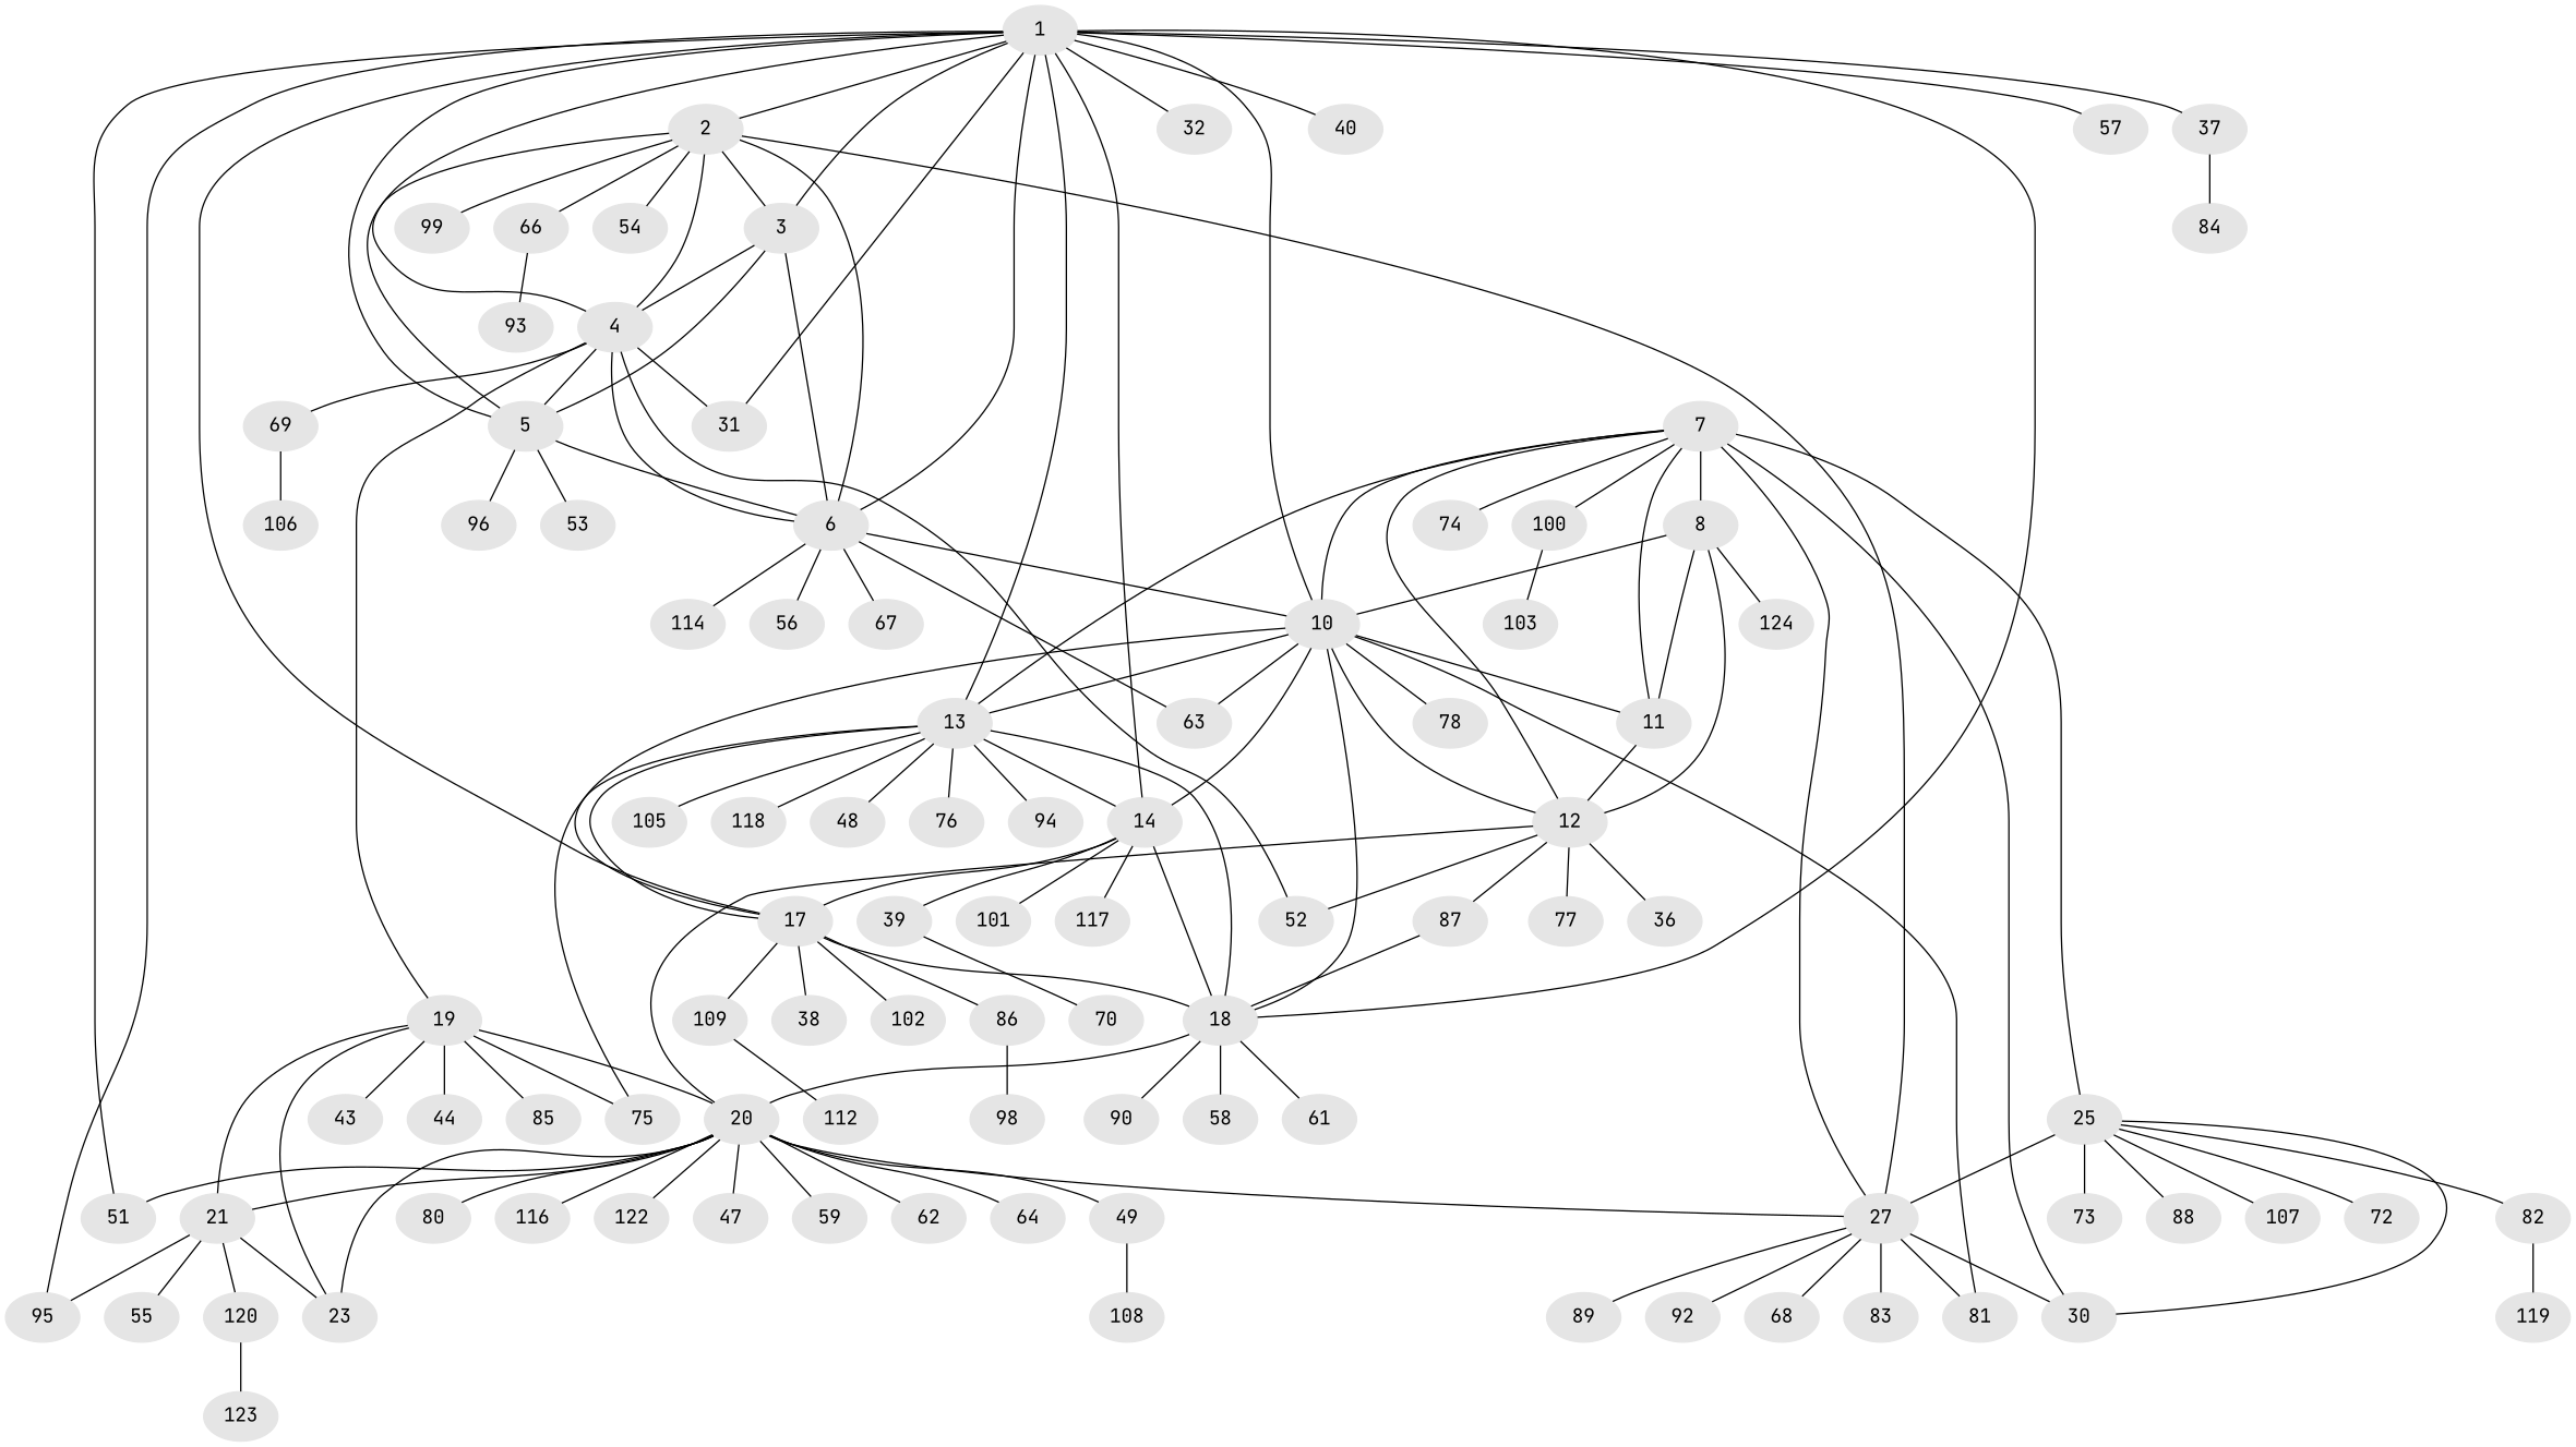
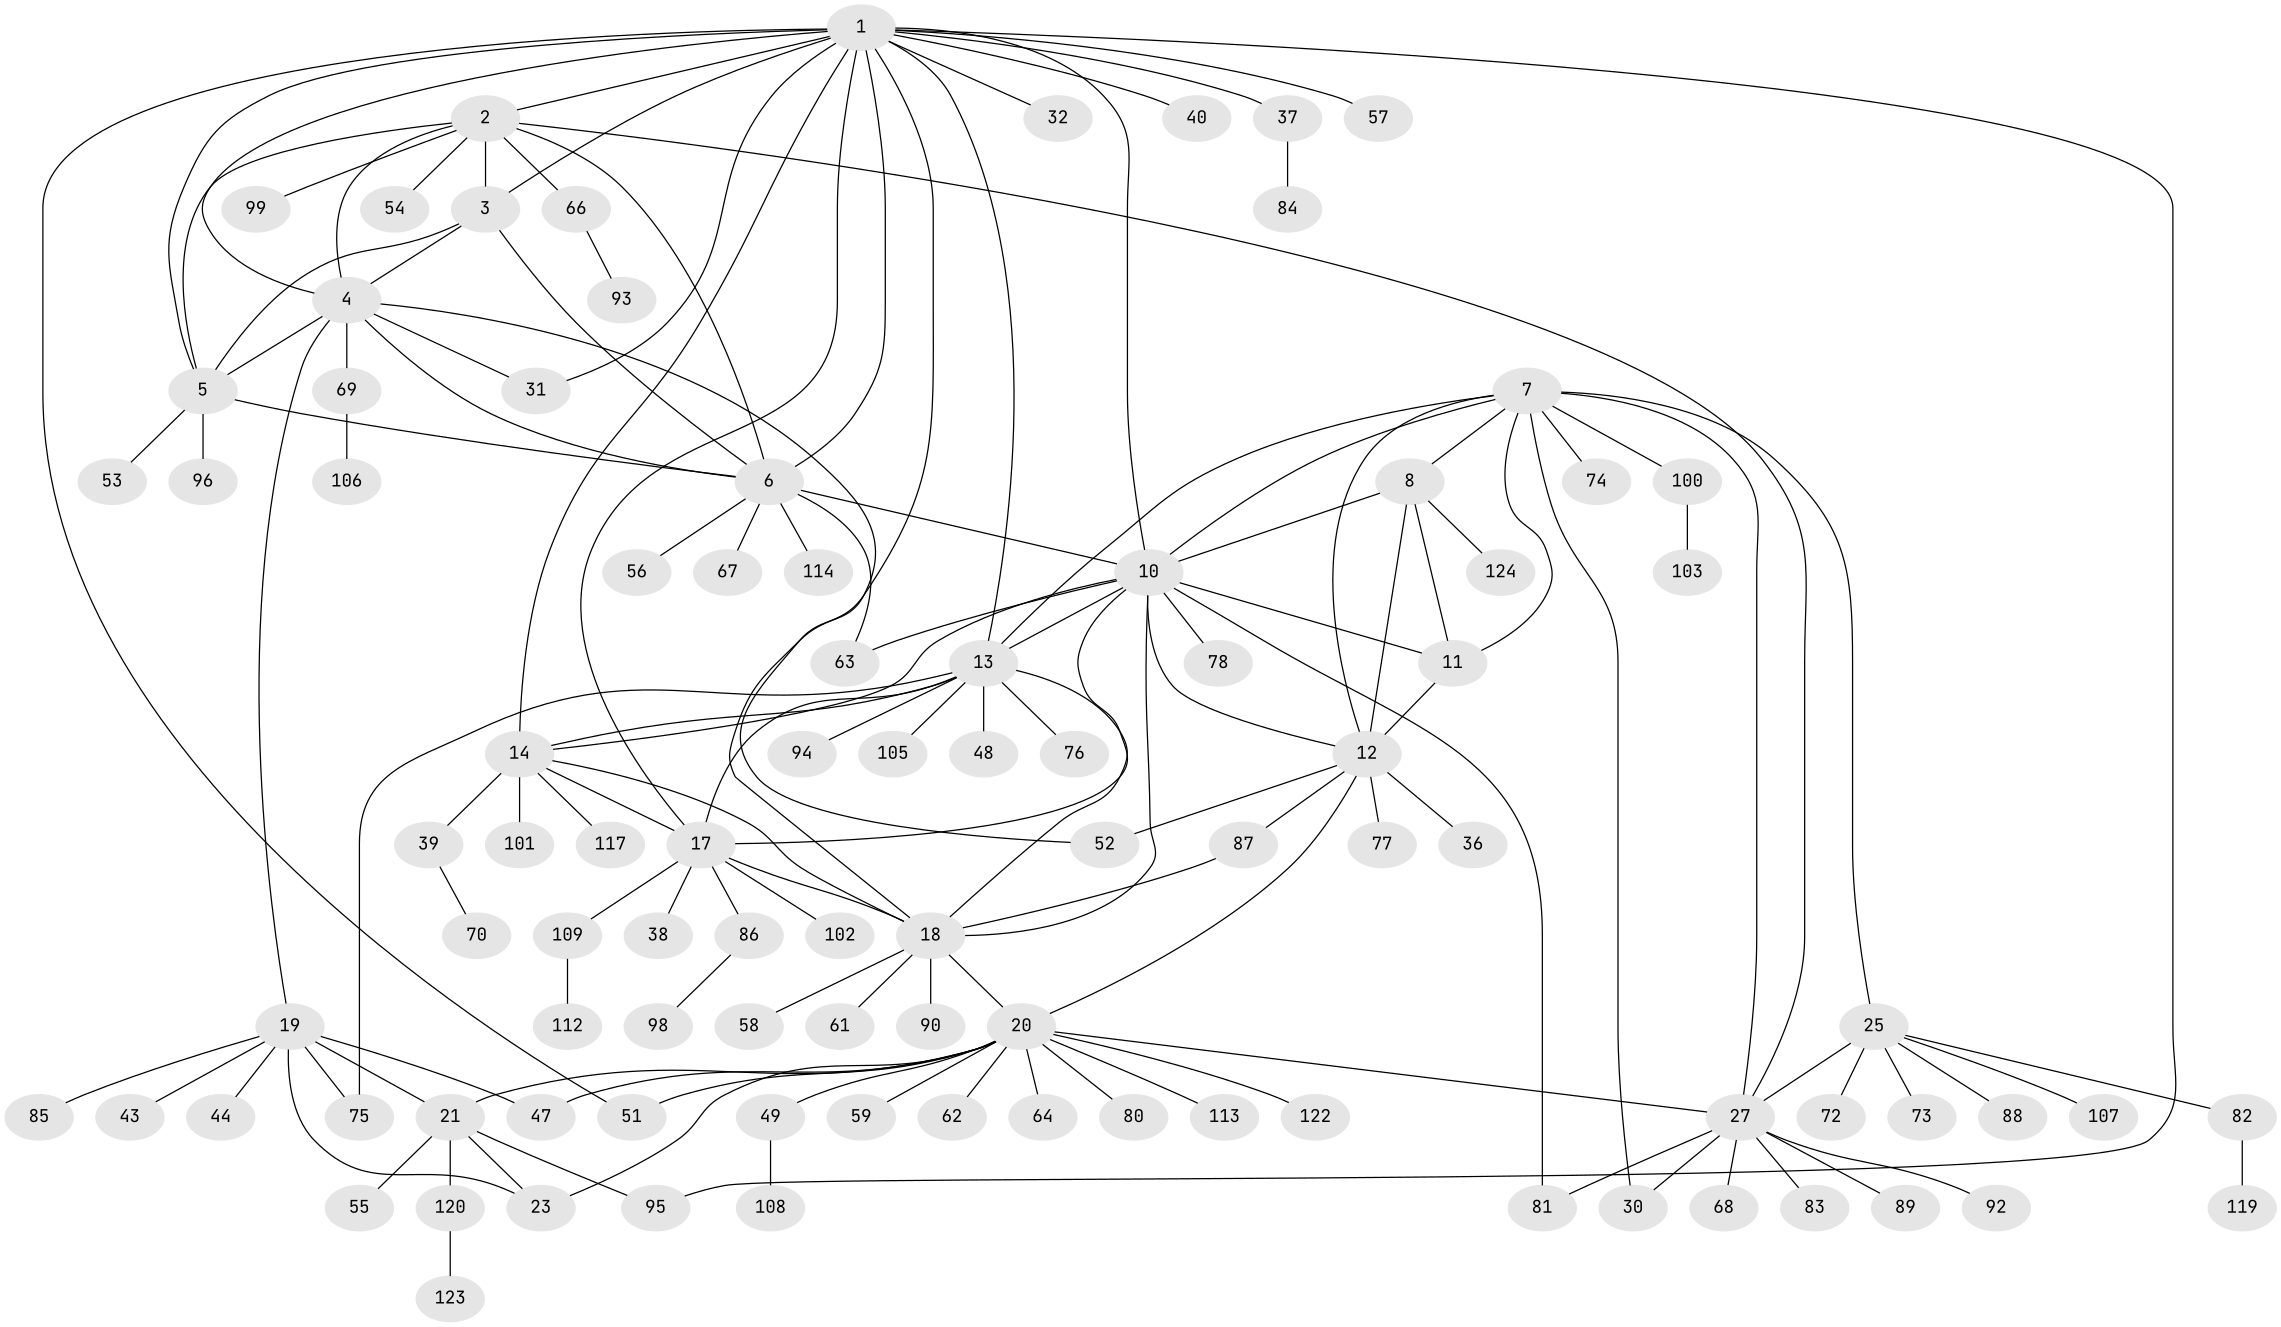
  graph {
    fontname="JetBrains Mono"
    node [color=gray90 fontname="JetBrains Mono" style=filled]
    edge [fontname="JetBrains Mono"]
    1 [super="+16"]
    2 [super="+115"]
    3 [super="+46"]
    4 [super="+91"]
    5 [super="+93"]
    6 [super="+60"]
    10 [super="+15"]
    13 [super="+45"]
    14 [super="+42"]
    17 [super="+35"]
    18 [super="+71"]
    31
    32 [super="+41"]
    37 [super="+121"]
    40 [super="+111"]
    51
    57
    95
    27 [super="+28"]
    54 [super="+65"]
    66
    99
    19 [super="+24"]
    52 [super="+104"]
    69
    53
    96
    56
    63
    67
    114
    11 [super="+50"]
    12 [super="+110"]
    78
    81
    48
    75
    76
    94
    105
-   118
    39
    101
    117 [super="+126"]
    38
    86 [super="+113"]
    102
    109 [super="+125"]
    20 [super="+22"]
    58
    61
    90
    84
    30
    68
    83
    89
    92
    n59 [label=93]
    21 [super="+79"]
    23 [super="+34"]
    43
    44
    85
    106
    7 [super="+29"]
    8 [super="+9"]
    25 [super="+26"]
    74
    100
    124
    36
    77
    87
    72
    73
    82
    88
    107
    103
    47
    49
    59
    62
    64
    80
-   116
+   116 [label=113]
    122
    70
    98
    112
    55
    120
    108
    123
    119
    1 -- 2
    1 -- 3
    1 -- 4
    1 -- 5
    1 -- 6
    1 -- 10
    1 -- 13
    1 -- 14 [weight=2]
    1 -- 17
    1 -- 18
    1 -- 31
    1 -- 32
    1 -- 37
    1 -- 40
    1 -- 51
    1 -- 57
    1 -- 95
    2 -- 3
    2 -- 4
    2 -- 5
    2 -- 6
    2 -- 27
    2 -- 54
    2 -- 66
    2 -- 99
    3 -- 4
    3 -- 5
    3 -- 6
    4 -- 5
    4 -- 6
    4 -- 31
    4 -- 19
    4 -- 52
    4 -- 69
    5 -- 6
    5 -- 53
    5 -- 96
    6 -- 10
    6 -- 56
    6 -- 63
    6 -- 67
    6 -- 114
    10 -- 13
    10 -- 14
    10 -- 17
    10 -- 18
    10 -- 63
    10 -- 11
    10 -- 12
    10 -- 78
    10 -- 81
    13 -- 14
    13 -- 17
    13 -- 18
    13 -- 48
    13 -- 75
    13 -- 76
    13 -- 94
    13 -- 105
-   13 -- 118
    14 -- 17
    14 -- 18
    14 -- 39
    14 -- 101
    14 -- 117
    17 -- 18
    17 -- 38
    17 -- 86
    17 -- 102
    17 -- 109
    18 -- 20
    18 -- 58
    18 -- 61
    18 -- 90
    37 -- 84
    27 -- 81
    27 -- 30 [weight=2]
    27 -- 68
    27 -- 83
    27 -- 89
    27 -- 92
    66 -- n59
    19 -- 75
-   19 -- 20 [weight=4]
+   19 -- 47 [weight=4]
    19 -- 21 [weight=2]
    19 -- 23 [weight=2]
    19 -- 43
    19 -- 44
    19 -- 85
    69 -- 106
    11 -- 12
    12 -- 52
    12 -- 20
    12 -- 36
    12 -- 77
    12 -- 87
    39 -- 70
    86 -- 98
    109 -- 112
    20 -- 51
    20 -- 27
    20 -- 21 [weight=2]
    20 -- 23 [weight=2]
    20 -- 47
    20 -- 49
    20 -- 59
    20 -- 62
    20 -- 64
    20 -- 80
    20 -- 116
    20 -- 122
    21 -- 95
    21 -- 23
    21 -- 55
    21 -- 120
    7 -- 10
    7 -- 13
    7 -- 27 [weight=2]
    7 -- 11
    7 -- 12
    7 -- 30
    7 -- 8 [weight=2]
    7 -- 25 [weight=2]
    7 -- 74
    7 -- 100
    8 -- 10 [weight=2]
    8 -- 11 [weight=2]
    8 -- 12 [weight=2]
    8 -- 124
    25 -- 27 [weight=4]
-   25 -- 30 [weight=2]
    25 -- 72
    25 -- 73
    25 -- 82
    25 -- 88
    25 -- 107
    100 -- 103
    87 -- 18
    82 -- 119
    49 -- 108
    120 -- 123
  }
